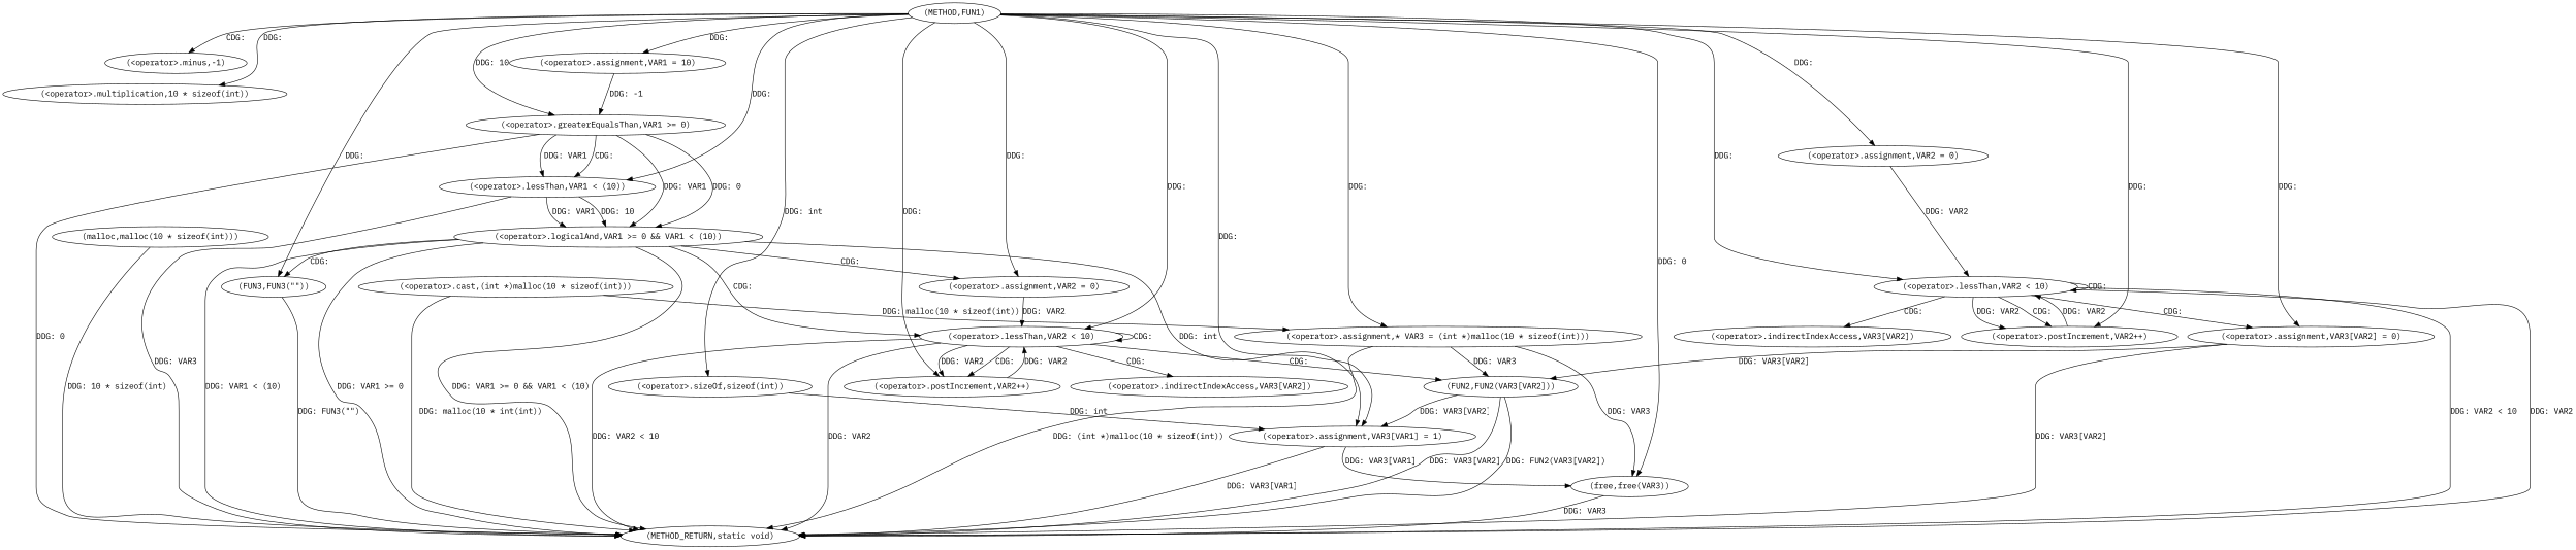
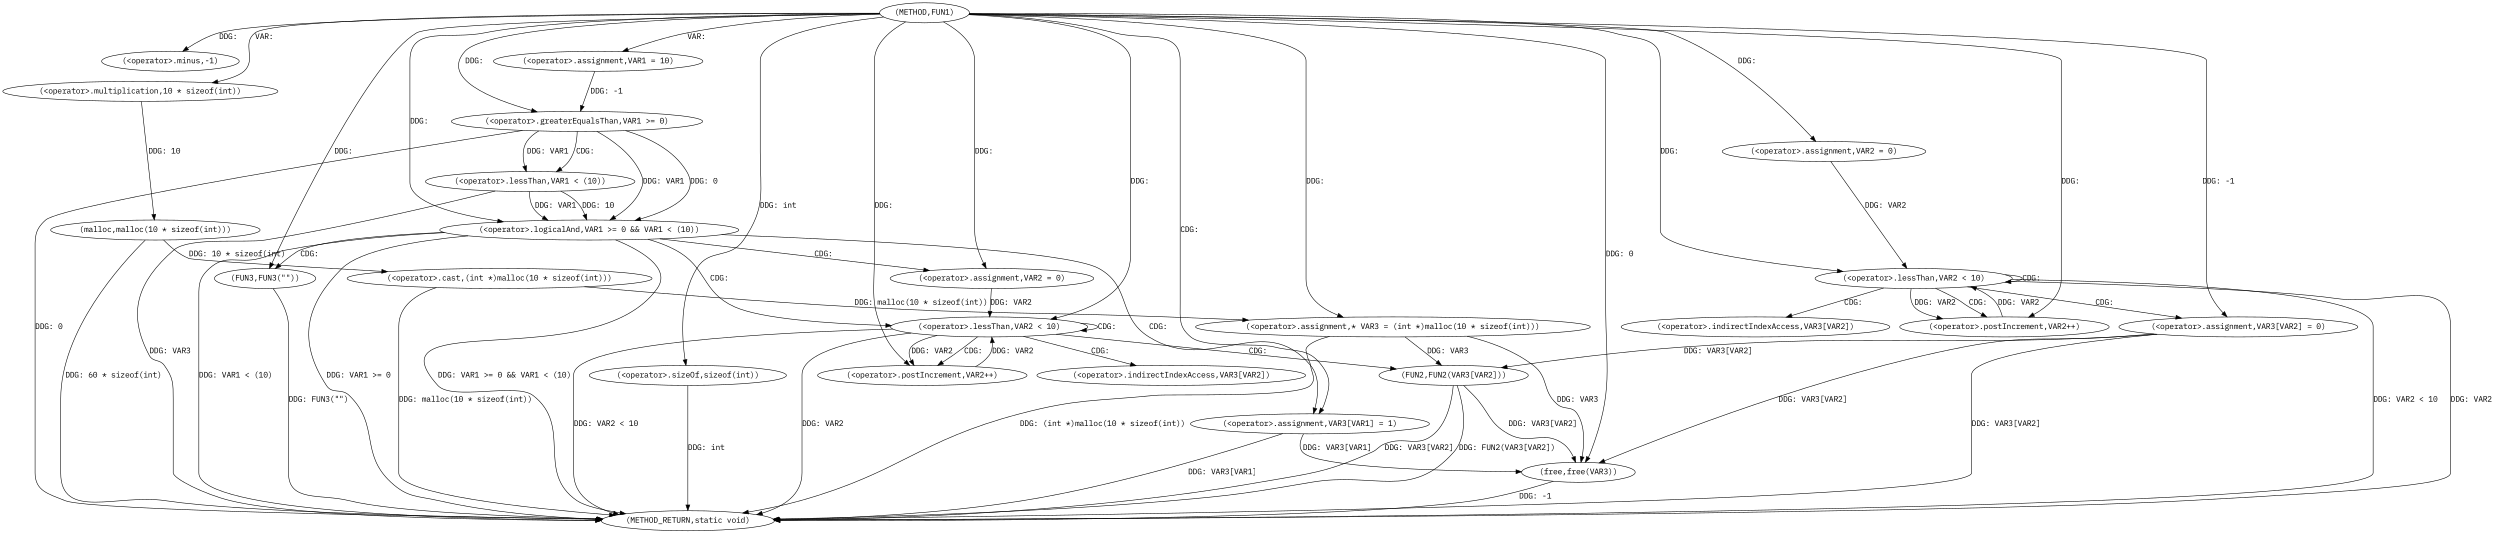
  digraph {
    fontname="IBM Plex Mono"
    node [fontname="IBM Plex Mono"]
    edge [fontname="IBM Plex Mono"]
    n1 [label="(METHOD,FUN1)"]
    n2 [label="(<operator>.minus,-1)"]
    n3 [label="(<operator>.assignment,VAR1 = 10)"]
    n4 [label="(<operator>.assignment,* VAR3 = (int *)malloc(10 * sizeof(int)))"]
    n5 [label="(<operator>.multiplication,10 * sizeof(int))"]
    n6 [label="(<operator>.sizeOf,sizeof(int))"]
    n7 [label="(<operator>.assignment,VAR2 = 0)"]
    n8 [label="(<operator>.lessThan,VAR2 < 10)"]
    n9 [label="(<operator>.postIncrement,VAR2++)"]
    n10 [label="(<operator>.assignment,VAR3[VAR2] = 0)"]
    n11 [label="(<operator>.greaterEqualsThan,VAR1 >= 0)"]
    n12 [label="(<operator>.lessThan,VAR1 < (10))"]
    n13 [label="(<operator>.assignment,VAR3[VAR1] = 1)"]
    n14 [label="(<operator>.assignment,VAR2 = 0)"]
    n15 [label="(<operator>.lessThan,VAR2 < 10)"]
    n16 [label="(<operator>.postIncrement,VAR2++)"]
    n17 [label="(FUN3,FUN3(\"\"))"]
    n18 [label="(free,free(VAR3))"]
    n19 [label="(METHOD_RETURN,static void)"]
    n20 [label="(FUN2,FUN2(VAR3[VAR2]))"]
    n21 [label="(malloc,malloc(10 * sizeof(int)))"]
    n22 [label="(<operator>.indirectIndexAccess,VAR3[VAR2])"]
    n23 [label="(<operator>.logicalAnd,VAR1 >= 0 && VAR1 < (10))"]
    n24 [label="(<operator>.indirectIndexAccess,VAR3[VAR2])"]
    n25 [label="(<operator>.cast,(int *)malloc(10 * sizeof(int)))"]
-   n1 -> n2 [label="CDG: "]
-   n1 -> n3 [label="DDG: "]
+   n1 -> n2 [label="DDG: "]
+   n1 -> n3 [label="VAR: "]
    n1 -> n4 [label="DDG: "]
-   n1 -> n5 [label="DDG: "]
+   n1 -> n5 [label="VAR: "]
    n1 -> n6 [label="DDG: int"]
    n1 -> n7 [label="DDG: "]
    n1 -> n8 [label="DDG: "]
    n1 -> n9 [label="DDG: "]
-   n1 -> n10 [label="DDG: "]
-   n1 -> n11 [label="DDG: 10"]
-   n1 -> n12 [label="DDG: "]
-   n1 -> n13 [label="DDG: "]
+   n1 -> n10 [label="DDG: -1"]
+   n1 -> n11 [label="DDG: "]
+   n1 -> n23 [label="DDG: "]
+   n1 -> n13 [label="CDG: "]
    n1 -> n14 [label="DDG: "]
    n1 -> n15 [label="DDG: "]
    n1 -> n16 [label="DDG: "]
    n1 -> n17 [label="DDG: "]
    n1 -> n18 [label="DDG: 0"]
    n3 -> n11 [label="DDG: -1"]
    n4 -> n18 [label="DDG: VAR3"]
    n4 -> n19 [label="DDG: (int *)malloc(10 * sizeof(int))"]
    n4 -> n20 [label="DDG: VAR3"]
-   n6 -> n13 [label="DDG: int"]
+   n5 -> n21 [label="DDG: 10"]
+   n6 -> n19 [label="DDG: int"]
    n7 -> n8 [label="DDG: VAR2"]
    n8 -> n8 [label="CDG: "]
    n8 -> n9 [label="DDG: VAR2"]
    n8 -> n9 [label="CDG: "]
    n8 -> n10 [label="CDG: "]
    n8 -> n19 [label="DDG: VAR2 < 10"]
    n8 -> n19 [label="DDG: VAR2"]
    n8 -> n22 [label="CDG: "]
    n9 -> n8 [label="DDG: VAR2"]
+   n10 -> n18 [label="DDG: VAR3[VAR2]"]
    n10 -> n19 [label="DDG: VAR3[VAR2]"]
    n10 -> n20 [label="DDG: VAR3[VAR2]"]
    n11 -> n12 [label="DDG: VAR1"]
    n11 -> n12 [label="CDG: "]
    n11 -> n19 [label="DDG: 0"]
    n11 -> n23 [label="DDG: VAR1"]
    n11 -> n23 [label="DDG: 0"]
    n12 -> n19 [label="DDG: VAR3"]
    n12 -> n23 [label="DDG: VAR1"]
    n12 -> n23 [label="DDG: 10"]
    n13 -> n18 [label="DDG: VAR3[VAR1]"]
    n13 -> n19 [label="DDG: VAR3[VAR1]"]
    n14 -> n15 [label="DDG: VAR2"]
    n15 -> n15 [label="CDG: "]
    n15 -> n16 [label="DDG: VAR2"]
    n15 -> n16 [label="CDG: "]
    n15 -> n19 [label="DDG: VAR2 < 10"]
    n15 -> n19 [label="DDG: VAR2"]
    n15 -> n20 [label="CDG: "]
    n15 -> n24 [label="CDG: "]
    n16 -> n15 [label="DDG: VAR2"]
    n17 -> n19 [label="DDG: FUN3(\"\")"]
-   n18 -> n19 [label="DDG: VAR3"]
-   n20 -> n13 [label="DDG: VAR3[VAR2]"]
+   n18 -> n19 [label="DDG: -1"]
+   n20 -> n18 [label="DDG: VAR3[VAR2]"]
    n20 -> n19 [label="DDG: VAR3[VAR2]"]
    n20 -> n19 [label="DDG: FUN2(VAR3[VAR2])"]
-   n21 -> n19 [label="DDG: 10 * sizeof(int)"]
-   n23 -> n13 [label="DDG: int"]
+   n21 -> n19 [label="DDG: 60 * sizeof(int)"]
+   n21 -> n25 [label="DDG: 10 * sizeof(int)"]
+   n23 -> n13 [label="CDG: "]
    n23 -> n14 [label="CDG: "]
    n23 -> n15 [label="CDG: "]
    n23 -> n17 [label="CDG: "]
    n23 -> n19 [label="DDG: VAR1 < (10)"]
    n23 -> n19 [label="DDG: VAR1 >= 0"]
    n23 -> n19 [label="DDG: VAR1 >= 0 && VAR1 < (10)"]
    n25 -> n4 [label="DDG: malloc(10 * sizeof(int))"]
-   n25 -> n19 [label="DDG: malloc(10 * int(int))"]
+   n25 -> n19 [label="DDG: malloc(10 * sizeof(int))"]
  }
